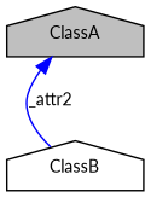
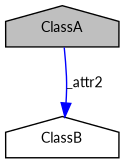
  digraph {
    fontname=Lato
    node [color=black fontname=Lato fontsize=10 shape=house style=filled]
    n1 [fillcolor=grey75 fontcolor=black height=0.2 label=ClassA width=0.4]
    n2 [fillcolor=white height=0.2 label=ClassB width=0.4]
-   n1 -> n2 [color=blue dir=back fontname=Lato fontsize=10 label=_attr2 labelfontname=FreeSans labelfontsize=10 style=solid]
+   n2 -> n1 [color=blue dir=back fontname=Lato fontsize=10 label=_attr2 labelfontname=FreeSans labelfontsize=10 style=solid]
  }
